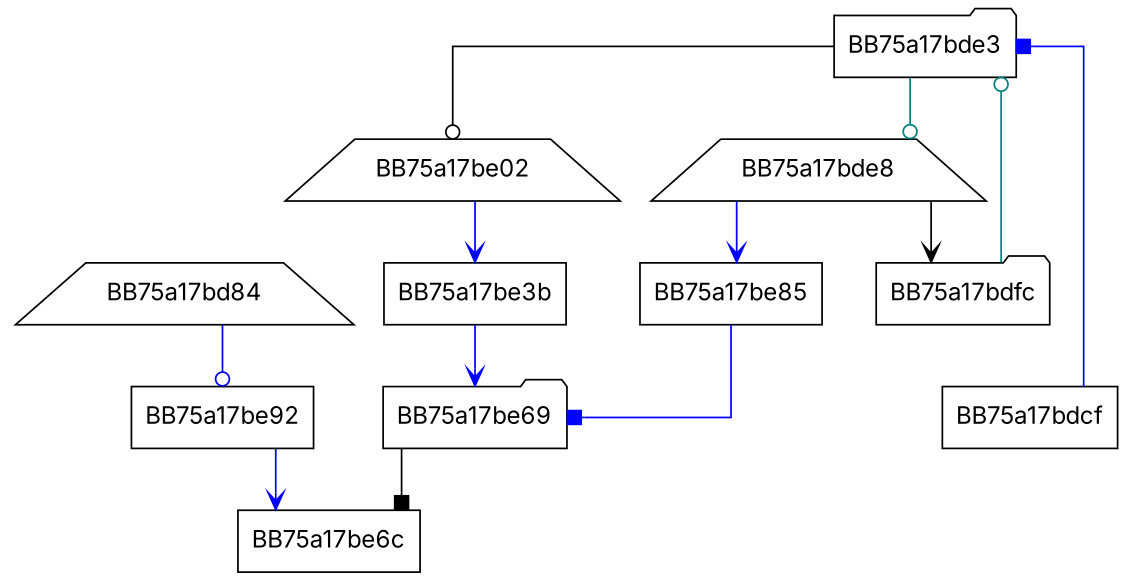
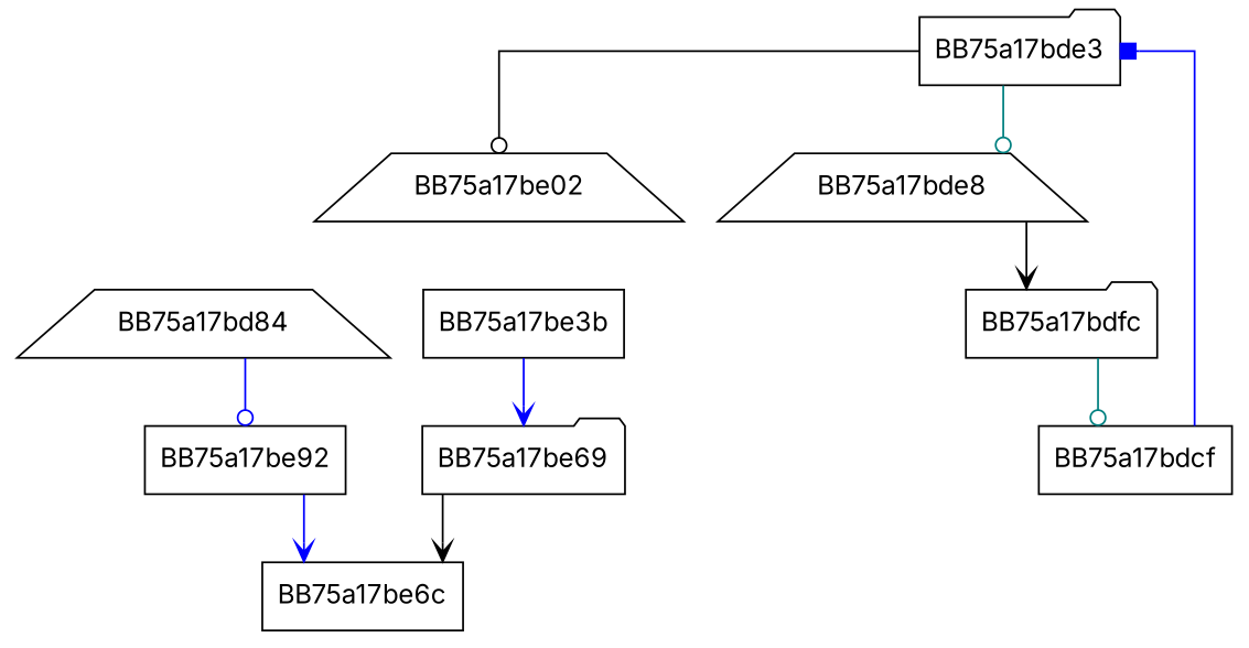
  digraph {
    fontname=Inter
    splines=ortho
    node [fontname=Inter shape=box]
    edge [arrowhead=vee color=blue fontname=Inter]
    BB75a17bd84 [shape=trapezium]
    BB75a17be92
    BB75a17be6c
    BB75a17bde3 [shape=folder]
    BB75a17bdcf
    BB75a17be02 [shape=trapezium]
    BB75a17bde8 [shape=trapezium]
    BB75a17be3b
-   BB75a17be85
    BB75a17bdfc [shape=folder]
    BB75a17be69 [shape=folder]
    BB75a17bd84 -> BB75a17be92 [arrowhead=odot]
    BB75a17be92 -> BB75a17be6c
    BB75a17bde3 -> BB75a17be02 [arrowhead=odot color=black]
    BB75a17bde3 -> BB75a17bde8 [arrowhead=odot color=teal]
    BB75a17bdcf -> BB75a17bde3 [arrowhead=box]
-   BB75a17be02 -> BB75a17be3b
-   BB75a17bde8 -> BB75a17be85
    BB75a17bde8 -> BB75a17bdfc [color=black]
    BB75a17be3b -> BB75a17be69
-   BB75a17be85 -> BB75a17be69 [arrowhead=box]
-   BB75a17bdfc -> BB75a17bde3 [arrowhead=odot color=teal]
-   BB75a17be69 -> BB75a17be6c [arrowhead=box color=black]
+   BB75a17bdfc -> BB75a17bdcf [arrowhead=odot color=teal]
+   BB75a17be69 -> BB75a17be6c [color=black]
  }
